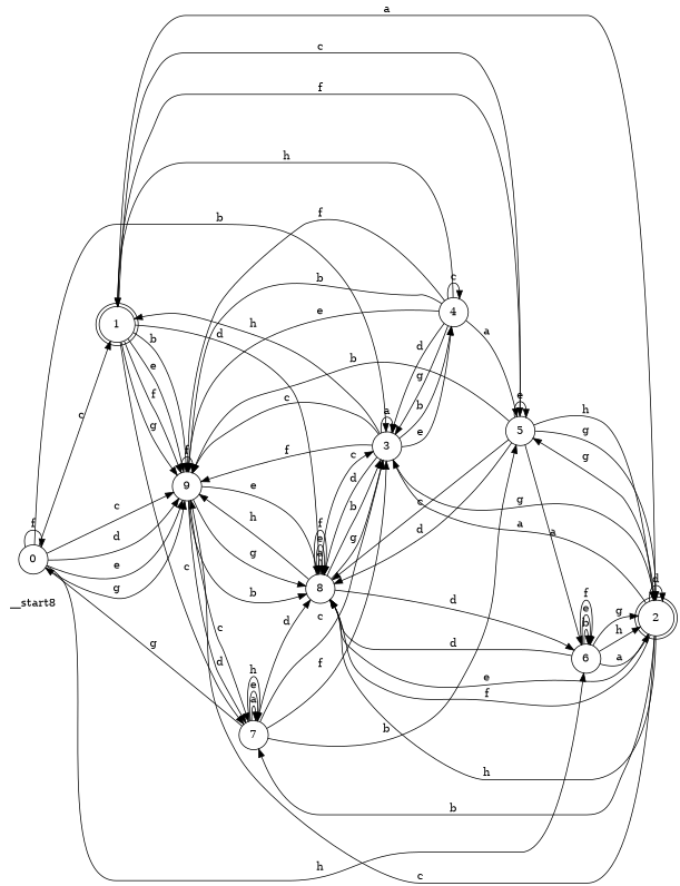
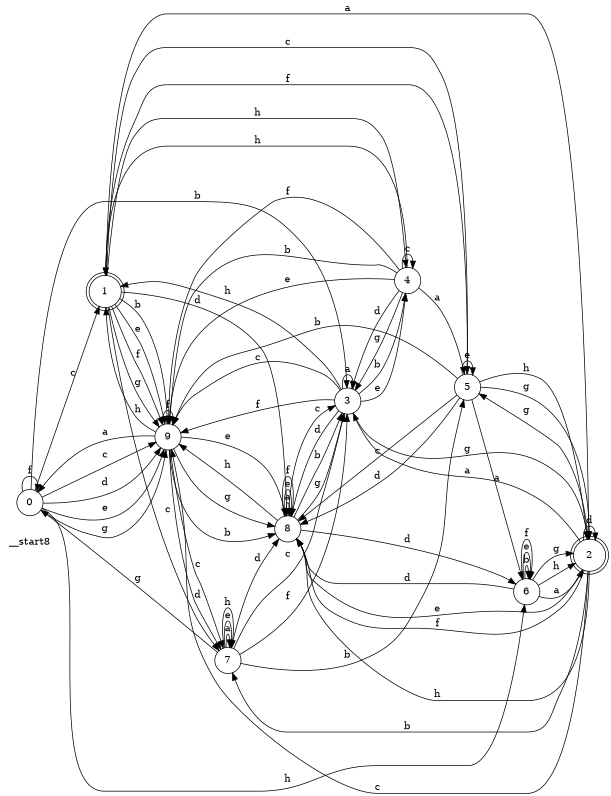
  digraph {
    rankdir=LR
    node [shape=circle color=black fillcolor=white style=filled]
    n1 [label=__start8 shape=none color="" fillcolor="" style=""]
    n2 [label=0]
    n3 [label=1 shape=doublecircle style="rounded,filled"]
    n4 [label=3]
    n5 [label=6]
    n6 [label=9]
    n7 [label=2 shape=doublecircle style="rounded,filled"]
    n8 [label=4]
    n9 [label=5]
    n10 [label=8]
    n11 [label=7]
    n2 -> n2 [label=f]
    n2 -> n3 [label=c]
    n2 -> n4 [label=b]
    n2 -> n5 [label=h]
    n2 -> n6 [label=c]
    n2 -> n6 [label=d]
    n2 -> n6 [label=e]
    n2 -> n6 [label=g]
    n3 -> n6 [label=b]
    n3 -> n6 [label=e]
    n3 -> n6 [label=f]
    n3 -> n6 [label=g]
    n3 -> n7 [label=a]
+   n3 -> n8 [label=h]
    n3 -> n9 [label=c]
    n3 -> n10 [label=d]
    n3 -> n11 [label=c]
    n4 -> n3 [label=h]
    n4 -> n4 [label=a]
    n4 -> n6 [label=c]
    n4 -> n6 [label=f]
    n4 -> n7 [label=g]
    n4 -> n8 [label=b]
    n4 -> n8 [label=e]
    n4 -> n10 [label=d]
    n5 -> n5 [label=b]
    n5 -> n5 [label=e]
    n5 -> n5 [label=f]
    n5 -> n7 [label=a]
    n5 -> n7 [label=g]
    n5 -> n7 [label=h]
    n5 -> n10 [label=d]
+   n6 -> n2 [label=a]
+   n6 -> n3 [label=h]
    n6 -> n6 [label=f]
    n6 -> n10 [label=b]
    n6 -> n10 [label=e]
    n6 -> n10 [label=g]
    n6 -> n11 [label=c]
    n6 -> n11 [label=d]
    n7 -> n4 [label=a]
    n7 -> n6 [label=c]
    n7 -> n7 [label=d]
    n7 -> n9 [label=g]
    n7 -> n10 [label=e]
    n7 -> n10 [label=f]
    n7 -> n10 [label=h]
    n7 -> n11 [label=b]
    n8 -> n3 [label=h]
    n8 -> n4 [label=d]
    n8 -> n4 [label=g]
    n8 -> n6 [label=b]
    n8 -> n6 [label=e]
    n8 -> n6 [label=f]
    n8 -> n8 [label=c]
    n8 -> n9 [label=a]
    n9 -> n3 [label=f]
    n9 -> n5 [label=a]
    n9 -> n6 [label=b]
    n9 -> n7 [label=g]
    n9 -> n7 [label=h]
    n9 -> n9 [label=e]
    n9 -> n10 [label=c]
    n9 -> n10 [label=d]
    n10 -> n4 [label=b]
    n10 -> n4 [label=c]
    n10 -> n4 [label=g]
    n10 -> n5 [label=d]
    n10 -> n6 [label=h]
    n10 -> n10 [label=a]
    n10 -> n10 [label=e]
    n10 -> n10 [label=f]
    n11 -> n2 [label=g]
    n11 -> n4 [label=c]
    n11 -> n4 [label=f]
    n11 -> n9 [label=b]
    n11 -> n10 [label=d]
    n11 -> n11 [label=a]
    n11 -> n11 [label=e]
    n11 -> n11 [label=h]
  }
